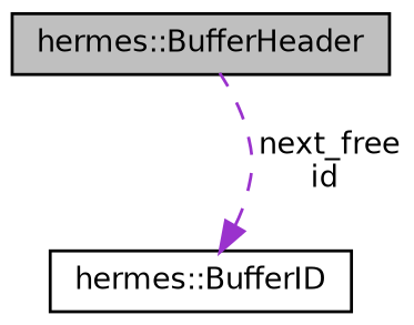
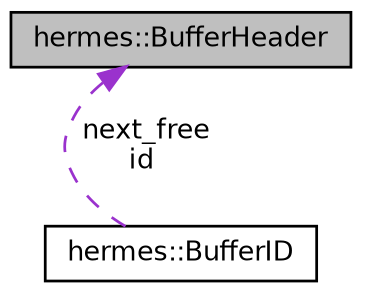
  digraph {
    node [color=black fontname=Helvetica fontsize=10 shape=record style=filled]
    n1 [fillcolor=grey75 fontcolor=black height=0.2 label="hermes::BufferHeader" width=0.4]
    n2 [fillcolor=white height=0.2 label="hermes::BufferID" width=0.4]
-   n2 -> n1 [color=darkorchid3 dir=back fontname=Helvetica fontsize=10 label=" next_free\nid" labelfontname=Helvetica labelfontsize=10 style=dashed]
+   n1 -> n2 [color=darkorchid3 dir=back fontname=Helvetica fontsize=10 label=" next_free\nid" labelfontname=Helvetica labelfontsize=10 style=dashed]
  }
